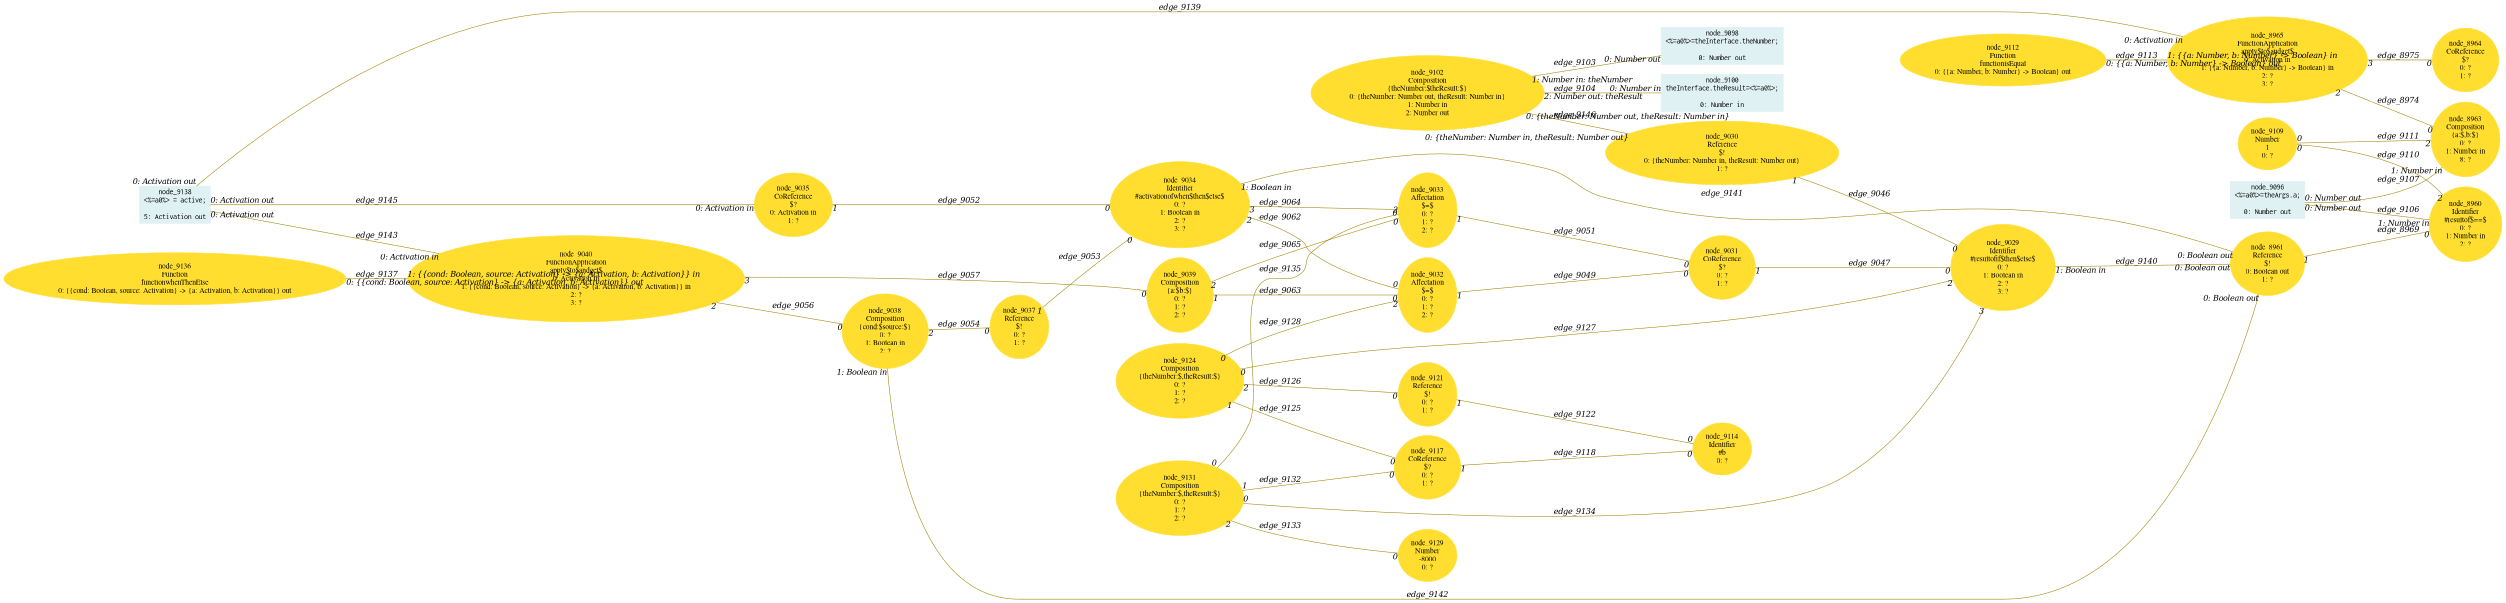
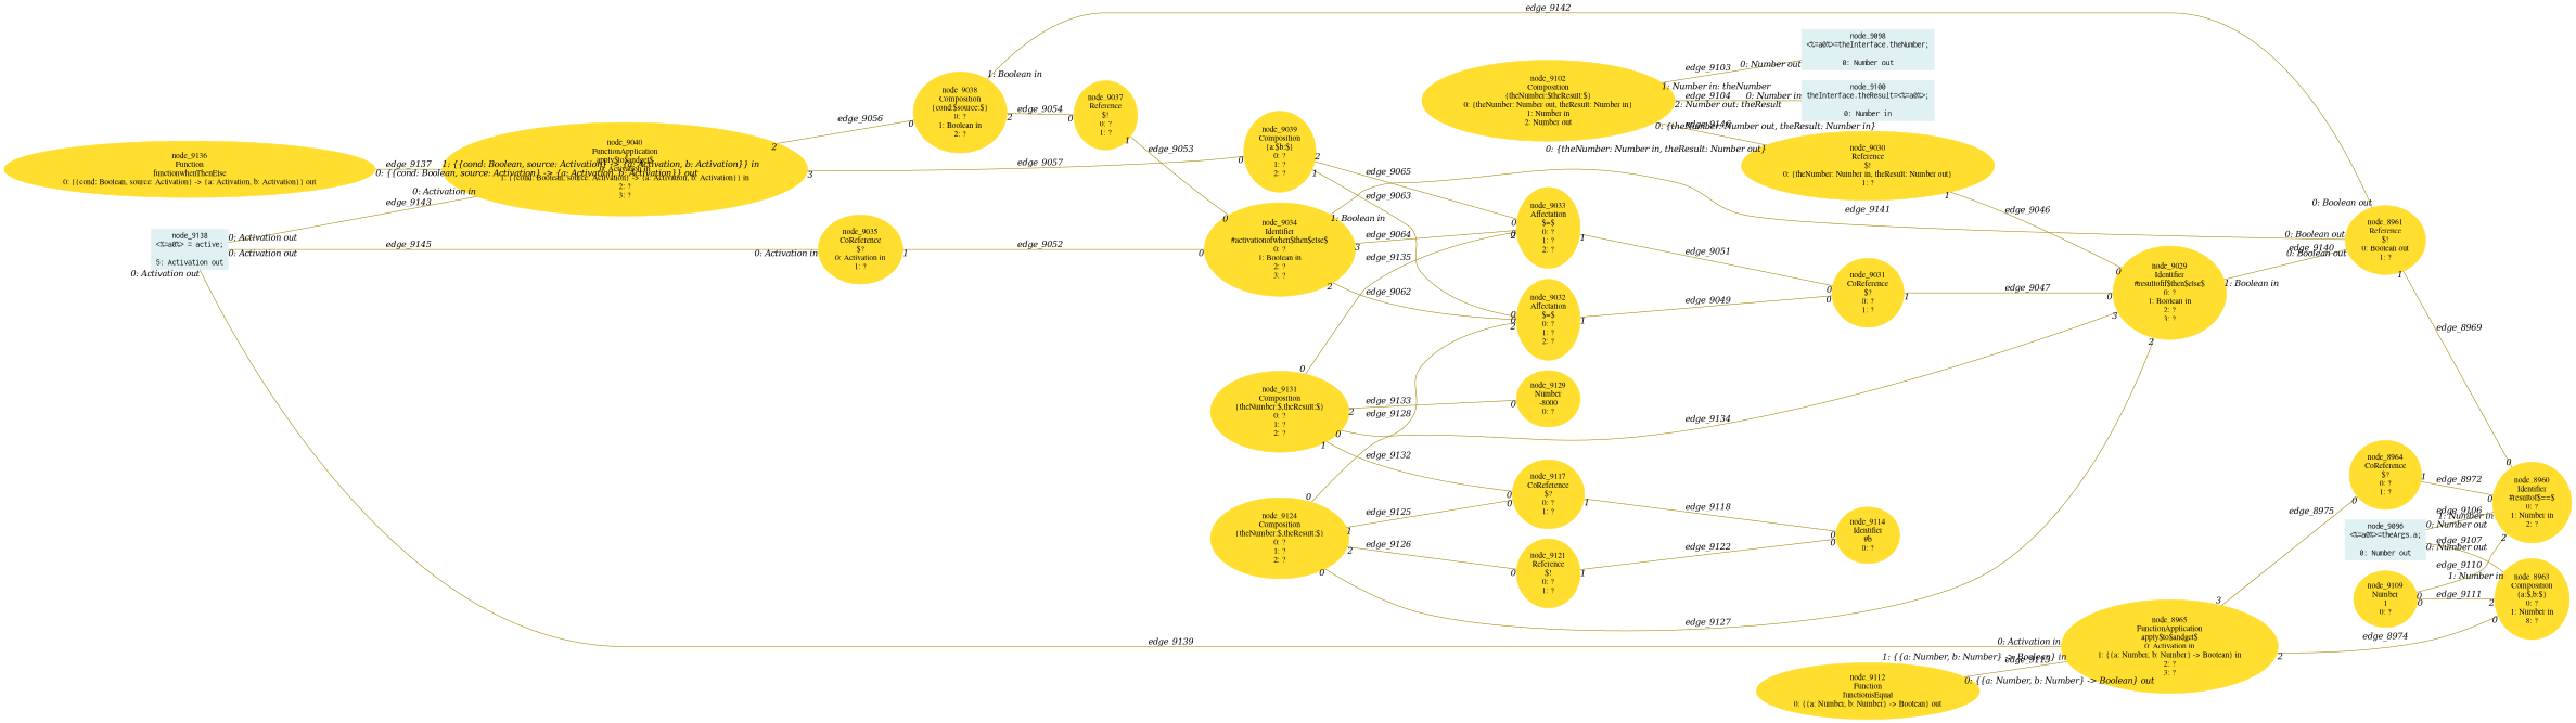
  digraph {
    rankdir=LR
    node [color="#ffde2f" fontname=Times shape=ellipse style=filled]
    edge [arrowHead=none arrowsize=1 color="#9d8400" dir=none fontname="Times-Italic" headlabel=0 taillabel=1]
    n1 [label="node_8960\nIdentifier\n#resultof$==$\n0: ?\n1: Number in\n2: ?"]
    n2 [label="node_8961\nReference\n$!\n0: Boolean out\n1: ?"]
    n3 [label="node_8963\nComposition\n{a:$,b:$}\n0: ?\n1: Number in\n8: ?"]
    n4 [label="node_8964\nCoReference\n$?\n0: ?\n1: ?"]
    n5 [label="node_8965\nFunctionApplication\napply$to$andget$\n0: Activation in\n1: {{a: Number, b: Number} -> Boolean} in\n2: ?\n3: ?"]
    n6 [label="node_9029\nIdentifier\n#resultofif$then$else$\n0: ?\n1: Boolean in\n2: ?\n3: ?"]
    n7 [label="node_9030\nReference\n$!\n0: {theNumber: Number in, theResult: Number out}\n1: ?"]
    n8 [label="node_9031\nCoReference\n$?\n0: ?\n1: ?"]
    n9 [label="node_9032\nAffectation\n$=$\n0: ?\n1: ?\n2: ?"]
    n10 [label="node_9033\nAffectation\n$=$\n0: ?\n1: ?\n2: ?"]
    n11 [label="node_9034\nIdentifier\n#activationofwhen$then$else$\n0: ?\n1: Boolean in\n2: ?\n3: ?"]
    n12 [label="node_9035\nCoReference\n$?\n0: Activation in\n1: ?"]
    n13 [label="node_9037\nReference\n$!\n0: ?\n1: ?"]
    n14 [label="node_9038\nComposition\n{cond:$source:$}\n0: ?\n1: Boolean in\n2: ?"]
    n15 [label="node_9039\nComposition\n{a:$b:$}\n0: ?\n1: ?\n2: ?"]
    n16 [label="node_9040\nFunctionApplication\napply$to$andget$\n0: Activation in\n1: {{cond: Boolean, source: Activation} -> {a: Activation, b: Activation}} in\n2: ?\n3: ?"]
    n17 [color="#dff1f2" fontname=Courier label="node_9096\n<%=a0%>=theArgs.a;\n\n0: Number out" shape=box]
    n18 [color="#dff1f2" fontname=Courier label="node_9098\n<%=a0%>=theInterface.theNumber;\n\n0: Number out" shape=box]
    n19 [color="#dff1f2" fontname=Courier label="node_9100\ntheInterface.theResult=<%=a0%>;\n\n0: Number in" shape=box]
    n20 [label="node_9102\nComposition\n{theNumber:$theResult:$}\n0: {theNumber: Number out, theResult: Number in}\n1: Number in\n2: Number out"]
    n21 [label="node_9109\nNumber\n1\n0: ?"]
    n22 [label="node_9112\nFunction\nfunctionisEqual\n0: {{a: Number, b: Number} -> Boolean} out"]
    n23 [label="node_9114\nIdentifier\n#b\n0: ?"]
    n24 [label="node_9117\nCoReference\n$?\n0: ?\n1: ?"]
    n25 [label="node_9121\nReference\n$!\n0: ?\n1: ?"]
    n26 [label="node_9124\nComposition\n{theNumber:$,theResult:$}\n0: ?\n1: ?\n2: ?"]
    n27 [label="node_9129\nNumber\n-8000\n0: ?"]
    n28 [label="node_9131\nComposition\n{theNumber:$,theResult:$}\n0: ?\n1: ?\n2: ?"]
    n29 [label="node_9136\nFunction\nfunctionwhenThenElse\n0: {{cond: Boolean, source: Activation} -> {a: Activation, b: Activation}} out"]
    n30 [color="#dff1f2" fontname=Courier label="node_9138\n<%=a0%> = active;\n\n5: Activation out" shape=box]
    n2 -> n1 [label=edge_8969]
+   n4 -> n1 [label=edge_8972]
    n5 -> n3 [label=edge_8974 taillabel=2]
    n5 -> n4 [label=edge_8975 taillabel=3]
    n6 -> n2 [headlabel="0: Boolean out" label=edge_9140 taillabel="1: Boolean in"]
    n7 -> n6 [label=edge_9046]
    n8 -> n6 [label=edge_9047]
    n9 -> n8 [label=edge_9049]
    n10 -> n8 [label=edge_9051]
    n11 -> n2 [headlabel="0: Boolean out" label=edge_9141 taillabel="1: Boolean in"]
    n11 -> n9 [label=edge_9062 taillabel=2]
    n11 -> n10 [label=edge_9064 taillabel=3]
    n12 -> n11 [label=edge_9052]
    n13 -> n11 [label=edge_9053]
    n14 -> n2 [headlabel="0: Boolean out" label=edge_9142 taillabel="1: Boolean in"]
    n14 -> n13 [label=edge_9054 taillabel=2]
    n15 -> n9 [label=edge_9063]
    n15 -> n10 [label=edge_9065 taillabel=2]
    n16 -> n14 [label=edge_9056 taillabel=2]
    n16 -> n15 [label=edge_9057 taillabel=3]
    n17 -> n1 [headlabel="1: Number in" label=edge_9106 taillabel="0: Number out"]
    n17 -> n3 [headlabel="1: Number in" label=edge_9107 taillabel="0: Number out"]
    n20 -> n7 [headlabel="0: {theNumber: Number in, theResult: Number out}" label=edge_9146 taillabel="0: {theNumber: Number out, theResult: Number in}"]
    n20 -> n18 [headlabel="0: Number out" label=edge_9103 taillabel="1: Number in: theNumber"]
    n20 -> n19 [headlabel="0: Number in" label=edge_9104 taillabel="2: Number out: theResult"]
    n21 -> n1 [headlabel=2 label=edge_9110 taillabel=0]
    n21 -> n3 [headlabel=2 label=edge_9111 taillabel=0]
    n22 -> n5 [headlabel="1: {{a: Number, b: Number} -> Boolean} in" label=edge_9113 taillabel="0: {{a: Number, b: Number} -> Boolean} out"]
    n24 -> n23 [label=edge_9118]
    n25 -> n23 [label=edge_9122]
    n26 -> n6 [headlabel=2 label=edge_9127 taillabel=0]
    n26 -> n9 [headlabel=2 label=edge_9128 taillabel=0]
    n26 -> n24 [label=edge_9125]
    n26 -> n25 [label=edge_9126 taillabel=2]
    n28 -> n6 [headlabel=3 label=edge_9134 taillabel=0]
    n28 -> n10 [headlabel=2 label=edge_9135 taillabel=0]
    n28 -> n24 [label=edge_9132]
    n28 -> n27 [label=edge_9133 taillabel=2]
    n29 -> n16 [headlabel="1: {{cond: Boolean, source: Activation} -> {a: Activation, b: Activation}} in" label=edge_9137 taillabel="0: {{cond: Boolean, source: Activation} -> {a: Activation, b: Activation}} out"]
    n30 -> n5 [headlabel="0: Activation in" label=edge_9139 taillabel="0: Activation out"]
    n30 -> n12 [headlabel="0: Activation in" label=edge_9145 taillabel="0: Activation out"]
    n30 -> n16 [headlabel="0: Activation in" label=edge_9143 taillabel="0: Activation out"]
  }
